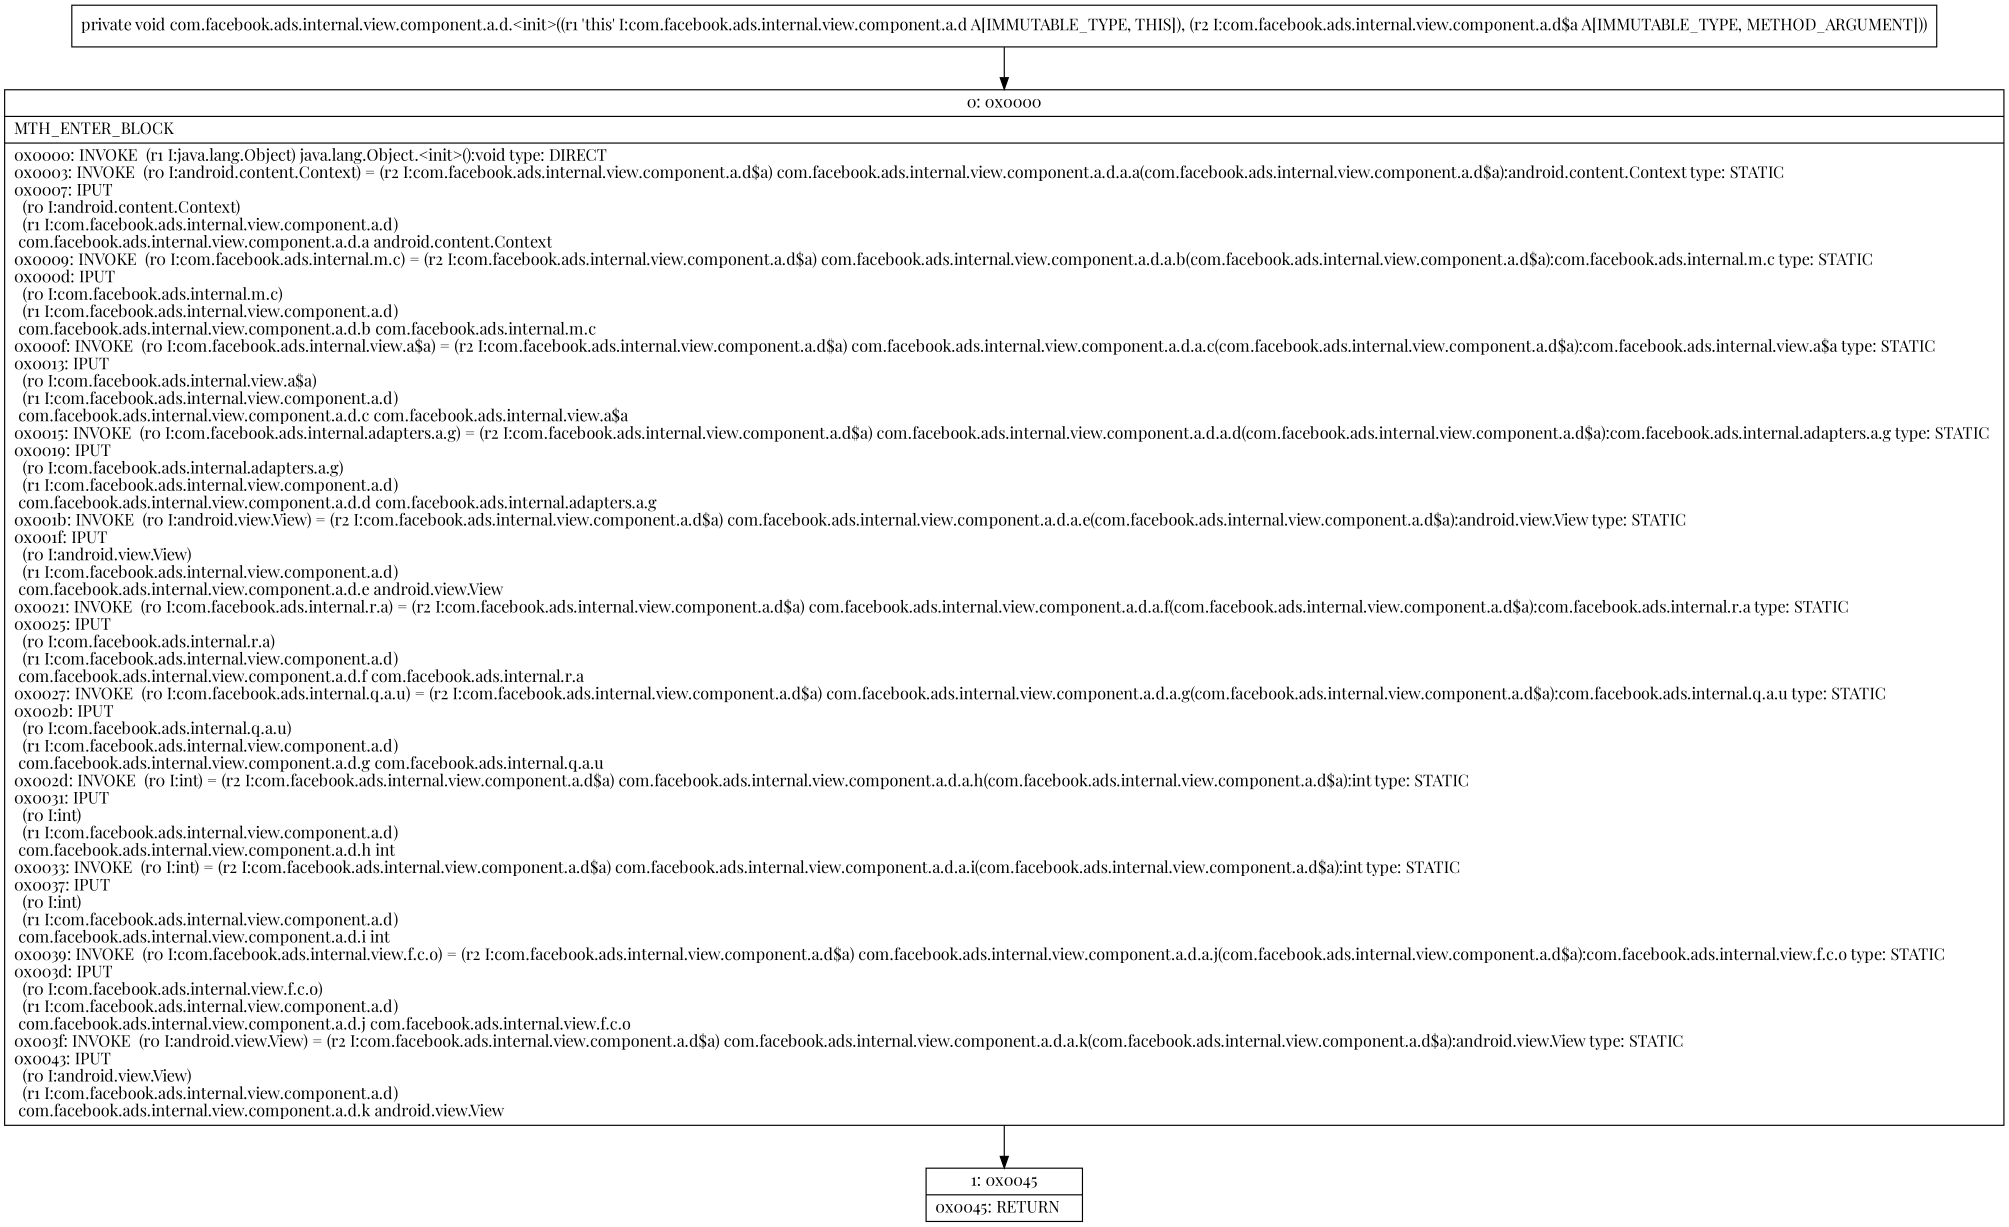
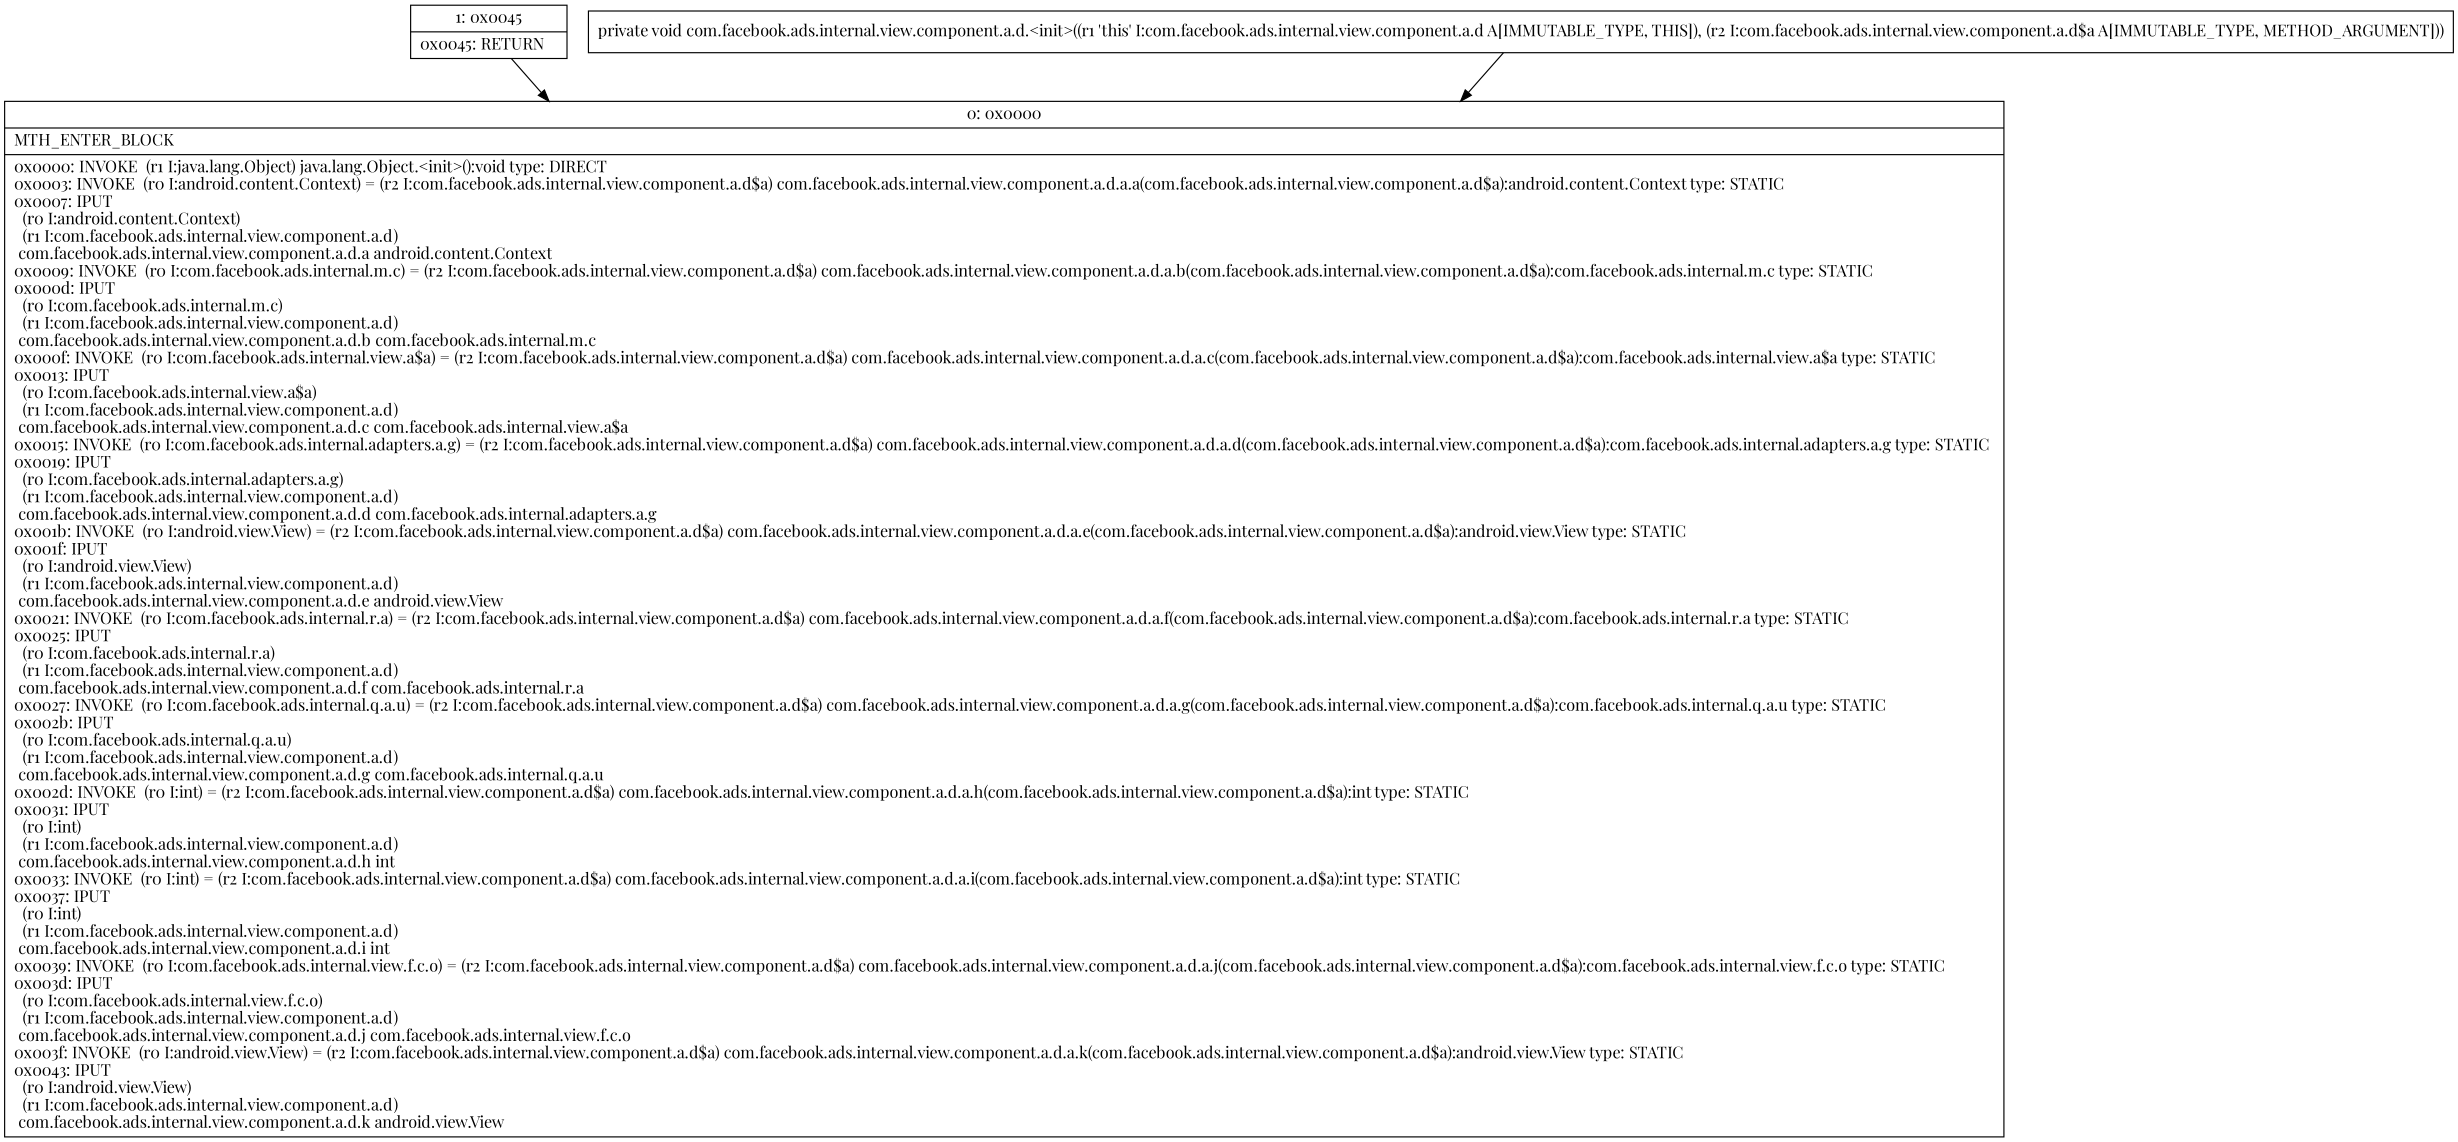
  digraph {
    fontname="Playfair Display"
    node [shape=record fontname="Playfair Display"]
    edge [fontname="Playfair Display"]
    n1 [label="{0\:\ 0x0000|MTH_ENTER_BLOCK\l|0x0000: INVOKE  (r1 I:java.lang.Object) java.lang.Object.\<init\>():void type: DIRECT \l0x0003: INVOKE  (r0 I:android.content.Context) = (r2 I:com.facebook.ads.internal.view.component.a.d$a) com.facebook.ads.internal.view.component.a.d.a.a(com.facebook.ads.internal.view.component.a.d$a):android.content.Context type: STATIC \l0x0007: IPUT  \l  (r0 I:android.content.Context)\l  (r1 I:com.facebook.ads.internal.view.component.a.d)\l com.facebook.ads.internal.view.component.a.d.a android.content.Context \l0x0009: INVOKE  (r0 I:com.facebook.ads.internal.m.c) = (r2 I:com.facebook.ads.internal.view.component.a.d$a) com.facebook.ads.internal.view.component.a.d.a.b(com.facebook.ads.internal.view.component.a.d$a):com.facebook.ads.internal.m.c type: STATIC \l0x000d: IPUT  \l  (r0 I:com.facebook.ads.internal.m.c)\l  (r1 I:com.facebook.ads.internal.view.component.a.d)\l com.facebook.ads.internal.view.component.a.d.b com.facebook.ads.internal.m.c \l0x000f: INVOKE  (r0 I:com.facebook.ads.internal.view.a$a) = (r2 I:com.facebook.ads.internal.view.component.a.d$a) com.facebook.ads.internal.view.component.a.d.a.c(com.facebook.ads.internal.view.component.a.d$a):com.facebook.ads.internal.view.a$a type: STATIC \l0x0013: IPUT  \l  (r0 I:com.facebook.ads.internal.view.a$a)\l  (r1 I:com.facebook.ads.internal.view.component.a.d)\l com.facebook.ads.internal.view.component.a.d.c com.facebook.ads.internal.view.a$a \l0x0015: INVOKE  (r0 I:com.facebook.ads.internal.adapters.a.g) = (r2 I:com.facebook.ads.internal.view.component.a.d$a) com.facebook.ads.internal.view.component.a.d.a.d(com.facebook.ads.internal.view.component.a.d$a):com.facebook.ads.internal.adapters.a.g type: STATIC \l0x0019: IPUT  \l  (r0 I:com.facebook.ads.internal.adapters.a.g)\l  (r1 I:com.facebook.ads.internal.view.component.a.d)\l com.facebook.ads.internal.view.component.a.d.d com.facebook.ads.internal.adapters.a.g \l0x001b: INVOKE  (r0 I:android.view.View) = (r2 I:com.facebook.ads.internal.view.component.a.d$a) com.facebook.ads.internal.view.component.a.d.a.e(com.facebook.ads.internal.view.component.a.d$a):android.view.View type: STATIC \l0x001f: IPUT  \l  (r0 I:android.view.View)\l  (r1 I:com.facebook.ads.internal.view.component.a.d)\l com.facebook.ads.internal.view.component.a.d.e android.view.View \l0x0021: INVOKE  (r0 I:com.facebook.ads.internal.r.a) = (r2 I:com.facebook.ads.internal.view.component.a.d$a) com.facebook.ads.internal.view.component.a.d.a.f(com.facebook.ads.internal.view.component.a.d$a):com.facebook.ads.internal.r.a type: STATIC \l0x0025: IPUT  \l  (r0 I:com.facebook.ads.internal.r.a)\l  (r1 I:com.facebook.ads.internal.view.component.a.d)\l com.facebook.ads.internal.view.component.a.d.f com.facebook.ads.internal.r.a \l0x0027: INVOKE  (r0 I:com.facebook.ads.internal.q.a.u) = (r2 I:com.facebook.ads.internal.view.component.a.d$a) com.facebook.ads.internal.view.component.a.d.a.g(com.facebook.ads.internal.view.component.a.d$a):com.facebook.ads.internal.q.a.u type: STATIC \l0x002b: IPUT  \l  (r0 I:com.facebook.ads.internal.q.a.u)\l  (r1 I:com.facebook.ads.internal.view.component.a.d)\l com.facebook.ads.internal.view.component.a.d.g com.facebook.ads.internal.q.a.u \l0x002d: INVOKE  (r0 I:int) = (r2 I:com.facebook.ads.internal.view.component.a.d$a) com.facebook.ads.internal.view.component.a.d.a.h(com.facebook.ads.internal.view.component.a.d$a):int type: STATIC \l0x0031: IPUT  \l  (r0 I:int)\l  (r1 I:com.facebook.ads.internal.view.component.a.d)\l com.facebook.ads.internal.view.component.a.d.h int \l0x0033: INVOKE  (r0 I:int) = (r2 I:com.facebook.ads.internal.view.component.a.d$a) com.facebook.ads.internal.view.component.a.d.a.i(com.facebook.ads.internal.view.component.a.d$a):int type: STATIC \l0x0037: IPUT  \l  (r0 I:int)\l  (r1 I:com.facebook.ads.internal.view.component.a.d)\l com.facebook.ads.internal.view.component.a.d.i int \l0x0039: INVOKE  (r0 I:com.facebook.ads.internal.view.f.c.o) = (r2 I:com.facebook.ads.internal.view.component.a.d$a) com.facebook.ads.internal.view.component.a.d.a.j(com.facebook.ads.internal.view.component.a.d$a):com.facebook.ads.internal.view.f.c.o type: STATIC \l0x003d: IPUT  \l  (r0 I:com.facebook.ads.internal.view.f.c.o)\l  (r1 I:com.facebook.ads.internal.view.component.a.d)\l com.facebook.ads.internal.view.component.a.d.j com.facebook.ads.internal.view.f.c.o \l0x003f: INVOKE  (r0 I:android.view.View) = (r2 I:com.facebook.ads.internal.view.component.a.d$a) com.facebook.ads.internal.view.component.a.d.a.k(com.facebook.ads.internal.view.component.a.d$a):android.view.View type: STATIC \l0x0043: IPUT  \l  (r0 I:android.view.View)\l  (r1 I:com.facebook.ads.internal.view.component.a.d)\l com.facebook.ads.internal.view.component.a.d.k android.view.View \l}"]
    n2 [label="{1\:\ 0x0045|0x0045: RETURN   \l}"]
    n3 [label="{private void com.facebook.ads.internal.view.component.a.d.\<init\>((r1 'this' I:com.facebook.ads.internal.view.component.a.d A[IMMUTABLE_TYPE, THIS]), (r2 I:com.facebook.ads.internal.view.component.a.d$a A[IMMUTABLE_TYPE, METHOD_ARGUMENT])) }"]
-   n1 -> n2
+   n2 -> n1
    n3 -> n1
  }
